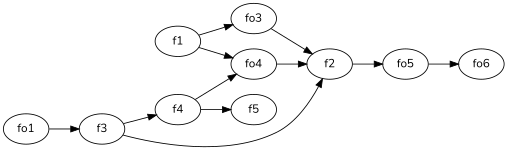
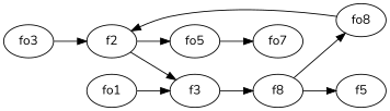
  strict digraph {
    fontname=Nunito
    rankdir=LR
    node [fontname=Nunito]
    edge [fontname=Nunito weight=2]
-   f1
    fo3
-   fo4
+   fo4 [label=fo8]
    f2
    fo5
-   fo6
+   fo6 [label=fo7]
    f3
-   f4
+   f4 [label=f8]
    f5
    fo1
-   f1 -> fo3
-   f1 -> fo4
    fo3 -> f2
    fo4 -> f2
    f2 -> fo5
    fo5 -> fo6
-   f3 -> f2
+   f2 -> f3
    f3 -> f4
    f4 -> fo4
    f4 -> f5
    fo1 -> f3
  }
